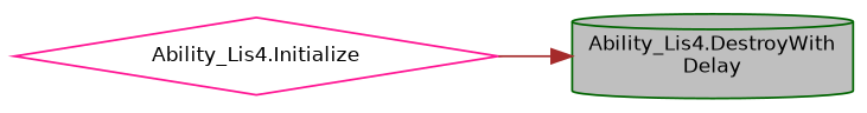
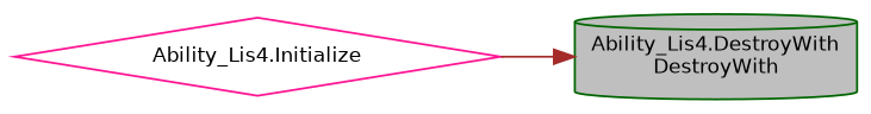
  digraph {
    rankdir=RL
    node [fontname=Helvetica fontsize=10]
-   n1 [color=darkgreen fillcolor=grey75 fontcolor=black height=0.2 label="Ability_Lis4.DestroyWith\lDelay" shape=cylinder style=filled width=0.4]
+   n1 [color=darkgreen fillcolor=grey75 fontcolor=black height=0.2 label="Ability_Lis4.DestroyWith\lDestroyWith" shape=cylinder style=filled width=0.4]
    n2 [color=deeppink height=0.2 label="Ability_Lis4.Initialize" shape=diamond width=0.4]
    n1 -> n2 [color=brown dir=back fontname=Helvetica fontsize=10 labelfontname=Helvetica labelfontsize=10 style=solid]
  }
